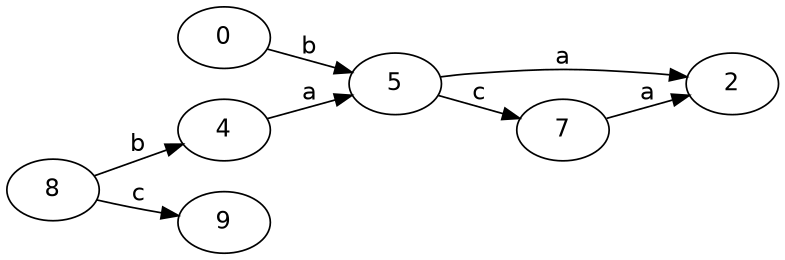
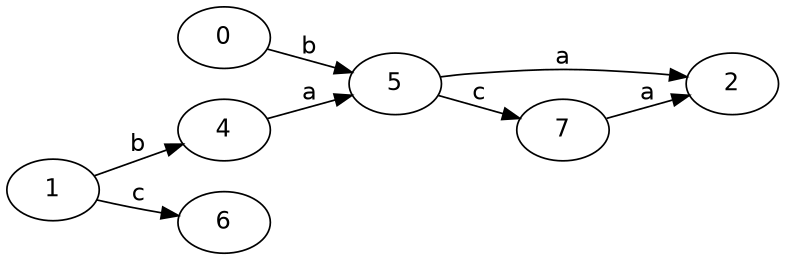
  strict digraph {
    fontname="DejaVu Sans"
    rankdir=LR
    node [fontname="DejaVu Sans"]
    edge [fontname="DejaVu Sans"]
    0
    5
-   1 [label=8]
+   1
    4
-   6 [label=9]
+   6
    2
    7
    0 -> 5 [label=b]
    5 -> 2 [label=a]
    5 -> 7 [label=c]
    1 -> 4 [label=b]
    1 -> 6 [label=c]
    4 -> 5 [label=a]
    7 -> 2 [label=a]
  }
